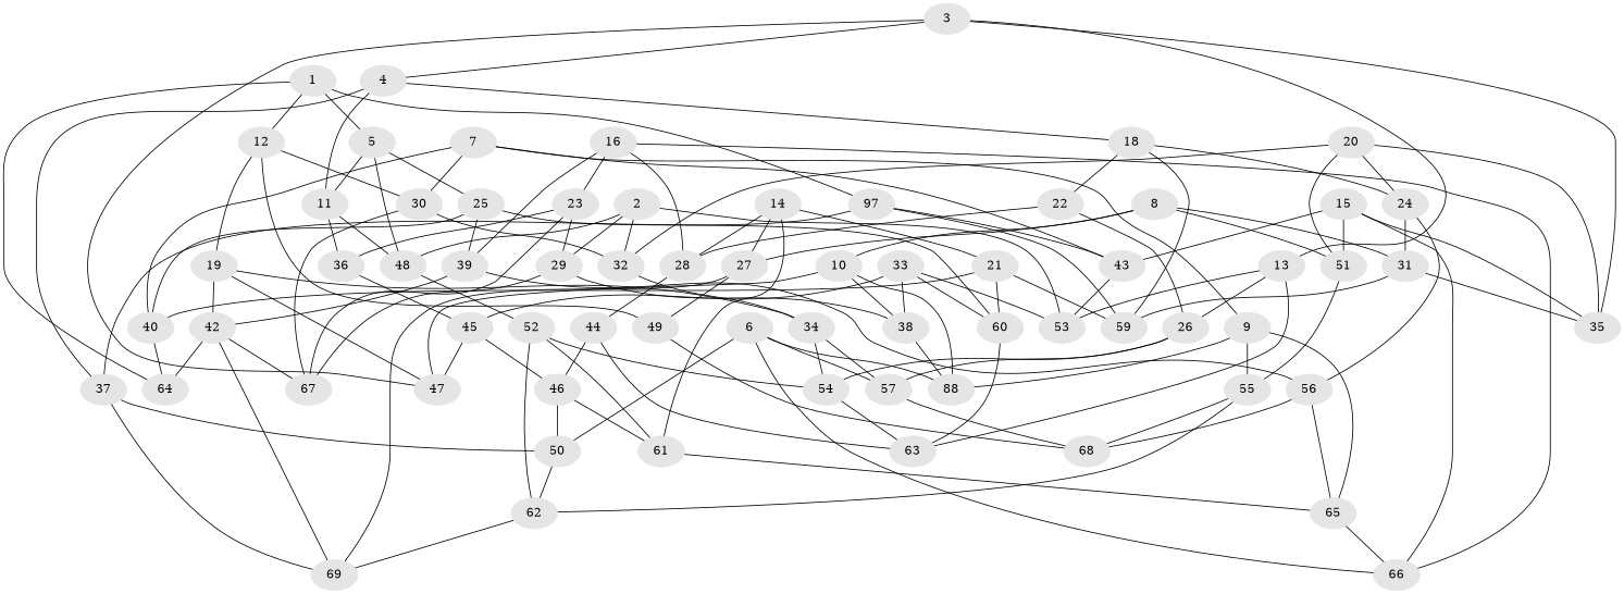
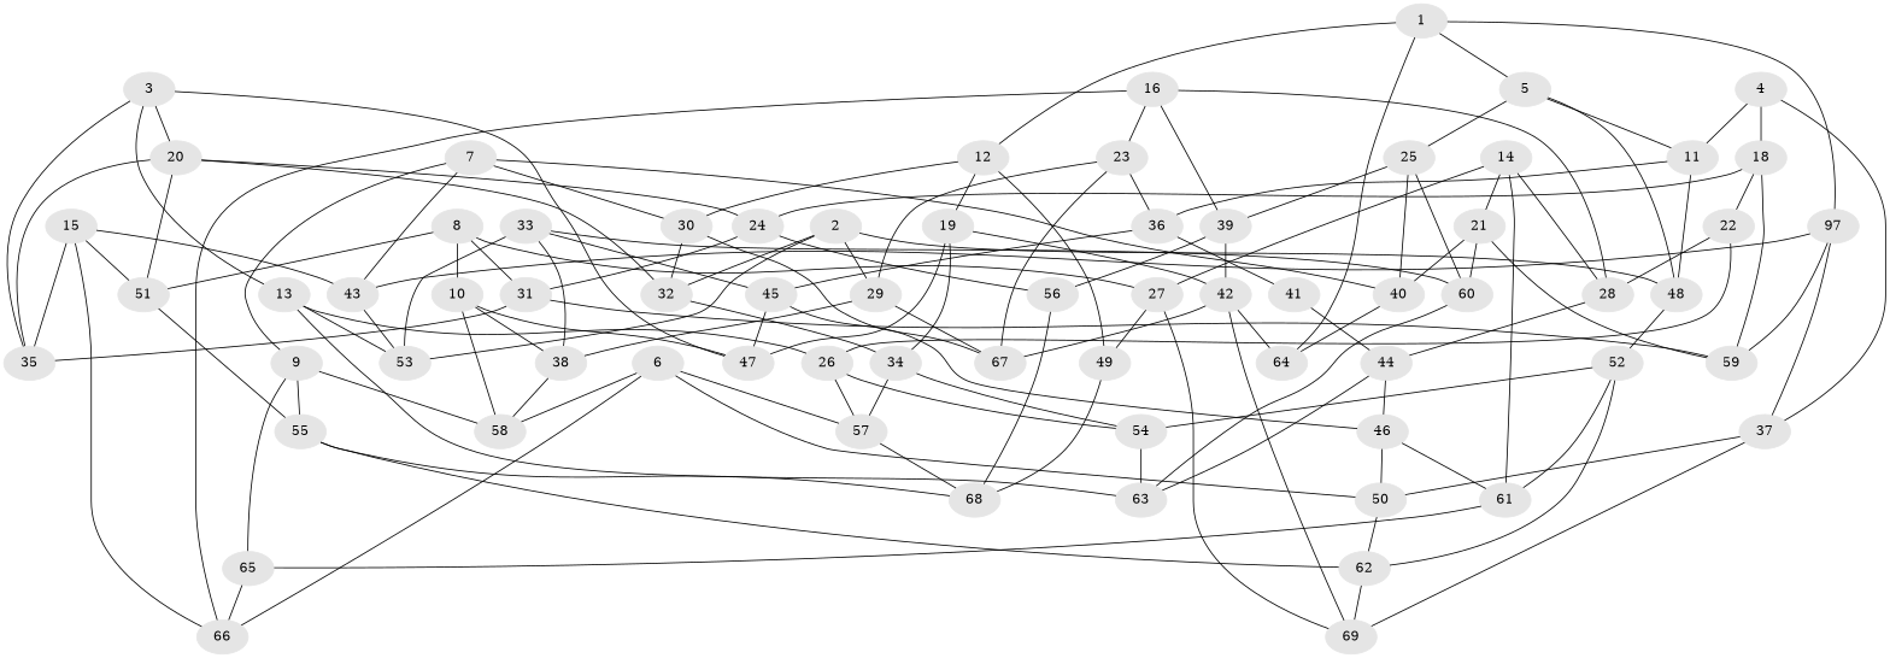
  graph {
    node [color=gray90 style=filled]
    1
    5
    12
    n4 [label=97]
    64
    48
    11
    25
    30
    19
    49
    37
    43
    59
    2
    29
    32
    53
    38
    67
    34
    52
    3
    4
    13
    35
    47
    18
    26
    63
    36
    22
    24
    50
    69
    40
    39
    60
    6
    57
-   58 [label=88]
+   58
    66
    62
    68
    7
    9
    55
    65
    8
    10
    27
    31
    51
+   41
    45
    42
    54
    14
    21
    28
    61
    44
    15
    16
    23
    56
    20
    46
    33
    1 -- 5
    1 -- 12
    1 -- n4
    1 -- 64
    5 -- 48
    5 -- 11
    5 -- 25
    12 -- 30
    12 -- 19
    12 -- 49
    n4 -- 37
    n4 -- 43
    n4 -- 59
    48 -- 52
    11 -- 48
    11 -- 36
    25 -- 40
    25 -- 39
    25 -- 60
    30 -- 32
    30 -- 67
    19 -- 34
    19 -- 47
    19 -- 42
    49 -- 68
    37 -- 50
    37 -- 69
    43 -- 53
    2 -- 48
    2 -- 29
    2 -- 32
    2 -- 53
    29 -- 38
    29 -- 67
    32 -- 34
    38 -- 58
    34 -- 57
    34 -- 54
    52 -- 62
    52 -- 54
    52 -- 61
-   3 -- 4
+   3 -- 20
    3 -- 13
    3 -- 35
    3 -- 47
    4 -- 11
    4 -- 37
    4 -- 18
    13 -- 53
    13 -- 26
    13 -- 63
    18 -- 59
    18 -- 22
    18 -- 24
    26 -- 57
    26 -- 54
+   36 -- 41
    36 -- 45
    22 -- 26
    22 -- 28
    24 -- 31
    24 -- 56
    50 -- 62
    40 -- 64
    39 -- 42
    39 -- 56
    60 -- 63
    6 -- 50
    6 -- 57
    6 -- 58
    6 -- 66
    57 -- 68
    62 -- 69
    7 -- 30
    7 -- 43
    7 -- 40
    7 -- 9
    9 -- 58
    9 -- 55
    9 -- 65
    55 -- 62
    55 -- 68
    65 -- 66
    8 -- 10
    8 -- 27
    8 -- 31
    8 -- 51
    10 -- 38
    10 -- 47
    10 -- 58
    27 -- 49
    27 -- 69
    31 -- 59
    31 -- 35
    51 -- 55
+   41 -- 44
    45 -- 47
    45 -- 46
    42 -- 64
    42 -- 67
    42 -- 69
    54 -- 63
    14 -- 27
    14 -- 21
    14 -- 28
    14 -- 61
    21 -- 59
    21 -- 40
    21 -- 60
    28 -- 44
    61 -- 65
    44 -- 63
    44 -- 46
    15 -- 43
    15 -- 35
    15 -- 66
    15 -- 51
    16 -- 39
    16 -- 66
    16 -- 28
    16 -- 23
    23 -- 29
    23 -- 67
    23 -- 36
    56 -- 68
-   56 -- 65
    20 -- 32
    20 -- 35
    20 -- 24
    20 -- 51
    46 -- 50
    46 -- 61
    33 -- 53
    33 -- 38
    33 -- 60
    33 -- 45
  }
